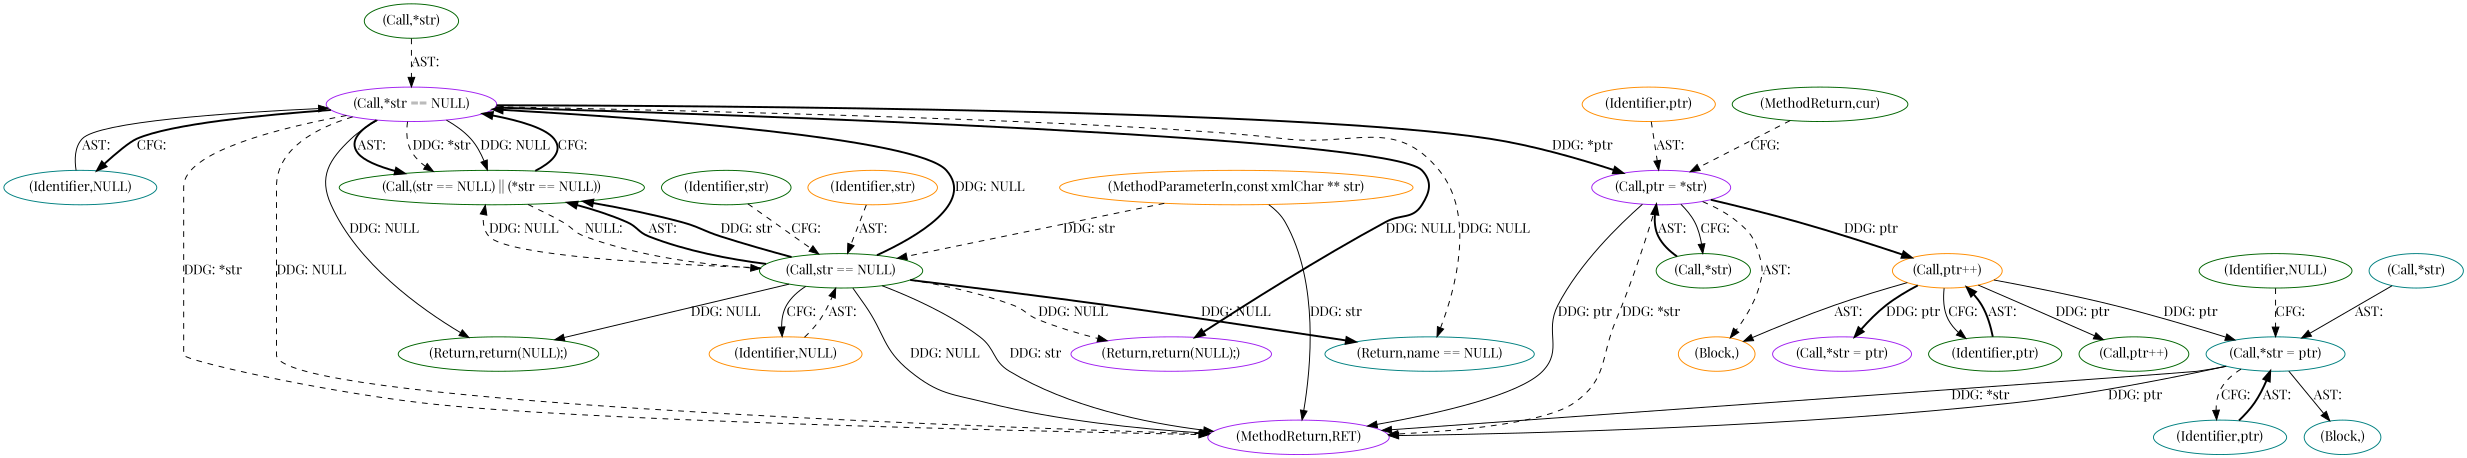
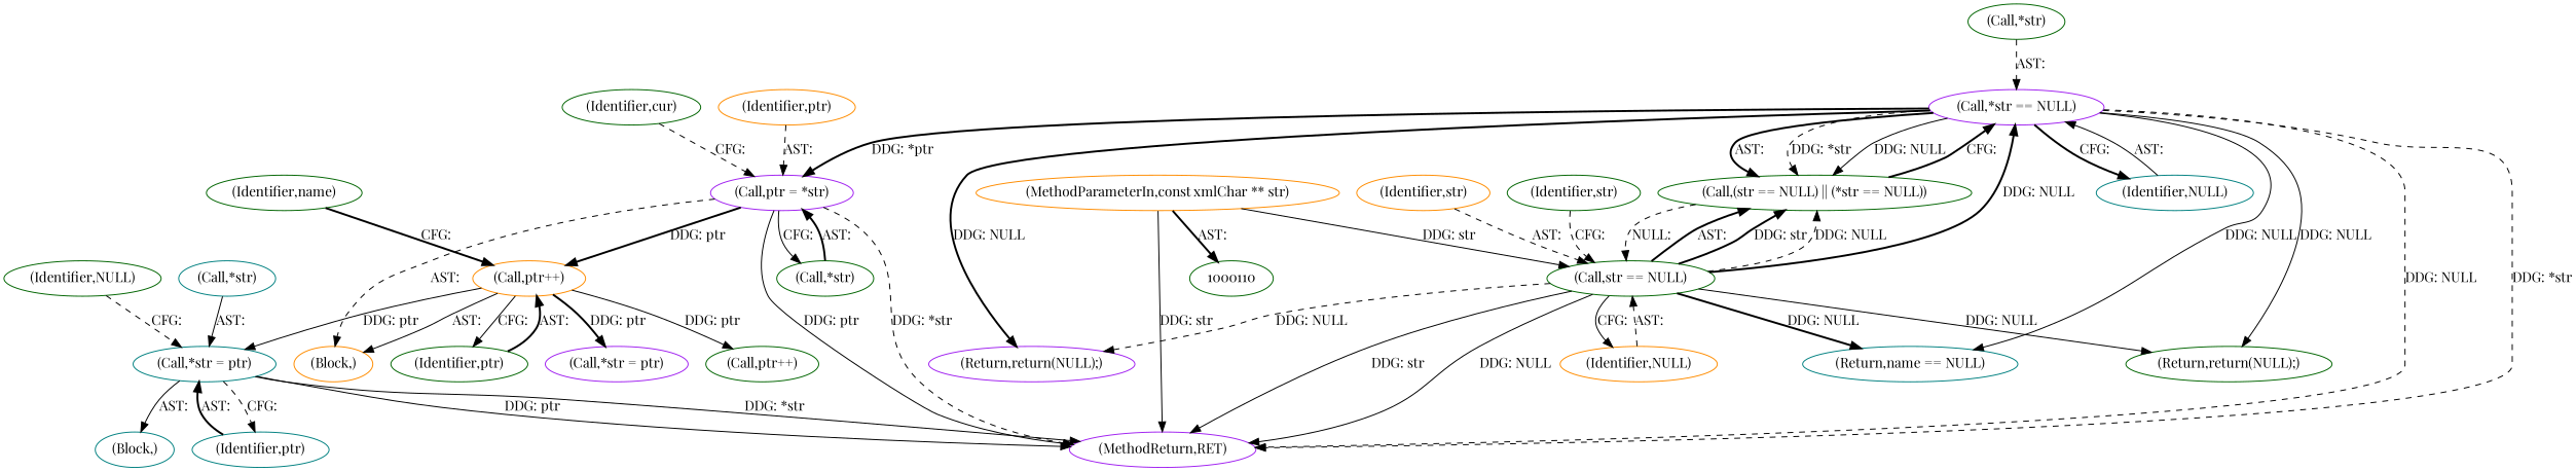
  digraph {
    fontname="Playfair Display"
    node [color=darkgreen fontname="Playfair Display"]
    edge [fontname="Playfair Display" style=solid]
    n1 [color=teal label="(Call,*str = ptr)"]
    n2 [color=teal label="(Identifier,ptr)"]
    n3 [color=purple label="(MethodReturn,RET)"]
    n4 [color=teal label="(Block,)"]
    n5 [color=darkorange label="(Call,ptr++)"]
    n6 [color=purple label="(Call,*str = ptr)"]
    n7 [label="(Call,ptr++)"]
    n8 [color=darkorange label="(Block,)"]
    n9 [label="(Identifier,ptr)"]
    n10 [color=purple label="(Call,ptr = *str)"]
    n11 [label="(Call,*str)"]
    n12 [color=purple label="(Call,*str == NULL)"]
    n13 [color=teal label="(Return,name == NULL)"]
    n14 [color=purple label="(Return,return(NULL);)"]
    n15 [label="(Call,(str == NULL) || (*str == NULL))"]
    n16 [label="(Return,return(NULL);)"]
    n17 [color=teal label="(Identifier,NULL)"]
    n18 [label="(Call,str == NULL)"]
    n19 [color=darkorange label="(Identifier,NULL)"]
    n20 [color=darkorange label="(MethodParameterIn,const xmlChar ** str)"]
+   1000110
    n22 [label="(Identifier,NULL)"]
-   n23 [label="(MethodReturn,cur)"]
+   n23 [label="(Identifier,cur)"]
    n24 [label="(Call,*str)"]
    n25 [label="(Identifier,str)"]
    n26 [color=darkorange label="(Identifier,ptr)"]
    n27 [color=teal label="(Call,*str)"]
+   n28 [label="(Identifier,name)"]
    n29 [color=darkorange label="(Identifier,str)"]
    n1 -> n2 [label="CFG: " style=dashed]
    n1 -> n3 [label="DDG: *str"]
    n1 -> n3 [label="DDG: ptr"]
    n1 -> n4 [label="AST: "]
    n2 -> n1 [label="AST: " style=bold]
    n5 -> n1 [label="DDG: ptr"]
    n5 -> n6 [label="DDG: ptr" style=bold]
    n5 -> n7 [label="DDG: ptr"]
    n5 -> n8 [label="AST: "]
    n5 -> n9 [label="CFG: "]
    n9 -> n5 [label="AST: " style=bold]
    n10 -> n3 [label="DDG: *str" style=dashed]
    n10 -> n3 [label="DDG: ptr"]
    n10 -> n5 [label="DDG: ptr" style=bold]
    n10 -> n8 [label="AST: " style=dashed]
    n10 -> n11 [label="CFG: "]
    n11 -> n10 [label="AST: " style=bold]
    n12 -> n3 [label="DDG: NULL" style=dashed]
    n12 -> n3 [label="DDG: *str" style=dashed]
    n12 -> n10 [label="DDG: *ptr" style=bold]
-   n12 -> n13 [label="DDG: NULL" style=dashed]
+   n12 -> n13 [label="DDG: NULL"]
    n12 -> n14 [label="DDG: NULL" style=bold]
    n12 -> n15 [label="AST: " style=bold]
    n12 -> n15 [label="DDG: *str" style=dashed]
    n12 -> n15 [label="DDG: NULL"]
    n12 -> n16 [label="DDG: NULL"]
    n12 -> n17 [label="CFG: " style=bold]
    n15 -> n12 [label="CFG: " style=bold]
    n15 -> n18 [label="NULL: " style=dashed]
    n17 -> n12 [label="AST: "]
    n18 -> n3 [label="DDG: NULL"]
    n18 -> n3 [label="DDG: str"]
    n18 -> n12 [label="DDG: NULL" style=bold]
    n18 -> n13 [label="DDG: NULL" style=bold]
    n18 -> n14 [label="DDG: NULL" style=dashed]
    n18 -> n15 [label="AST: " style=bold]
    n18 -> n15 [label="DDG: str" style=bold]
    n18 -> n15 [label="DDG: NULL" style=dashed]
    n18 -> n16 [label="DDG: NULL"]
    n18 -> n19 [label="CFG: "]
    n19 -> n18 [label="AST: " style=dashed]
    n20 -> n3 [label="DDG: str"]
-   n20 -> n18 [label="DDG: str" style=dashed]
+   n20 -> n18 [label="DDG: str"]
+   n20 -> 1000110 [label="AST: " style=bold]
    n22 -> n1 [label="CFG: " style=dashed]
    n23 -> n10 [label="CFG: " style=dashed]
    n24 -> n12 [label="AST: " style=dashed]
    n25 -> n18 [label="CFG: " style=dashed]
    n26 -> n10 [label="AST: " style=dashed]
    n27 -> n1 [label="AST: "]
+   n28 -> n5 [label="CFG: " style=bold]
    n29 -> n18 [label="AST: " style=dashed]
  }
